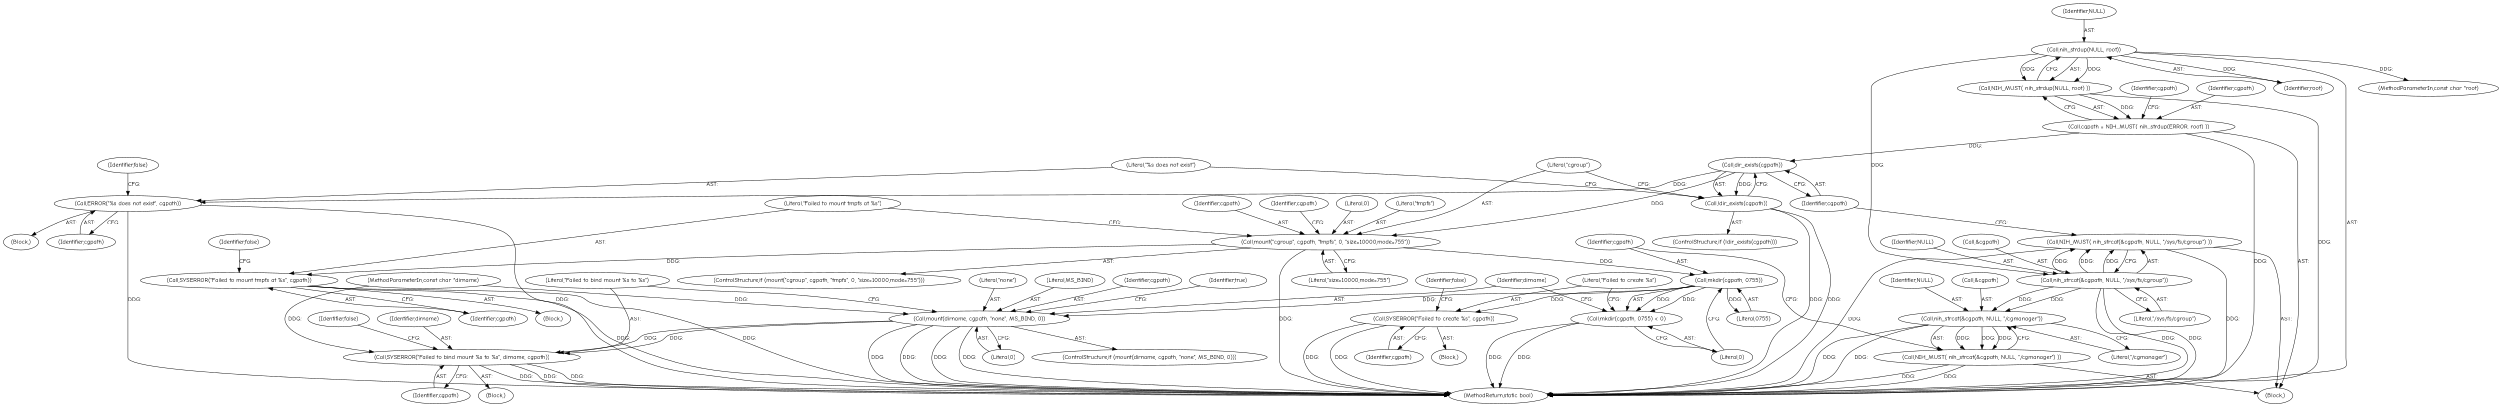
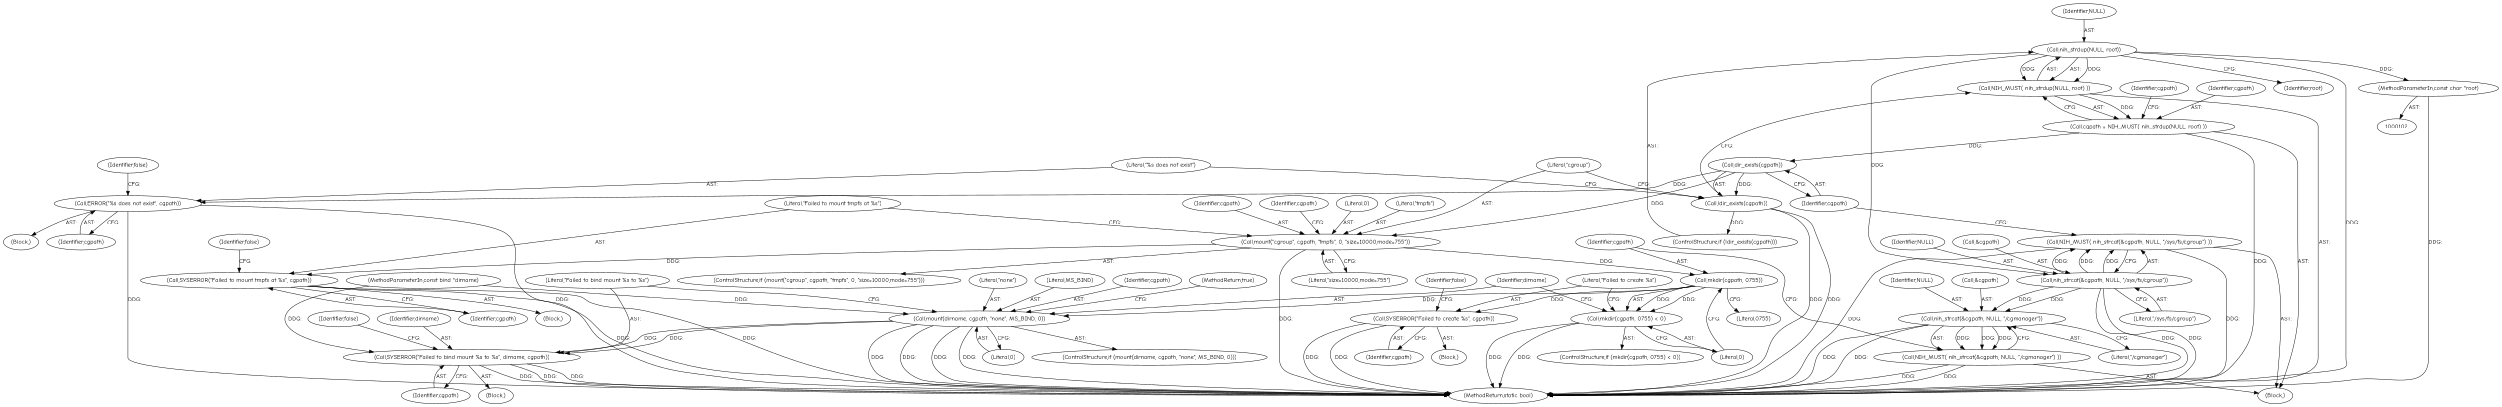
  digraph {
    fontname="Comic Neue"
    node [fontname="Comic Neue"]
    edge [fontname="Comic Neue"]
    n1 [label="(Call,nih_strdup(NULL, root))"]
    n2 [label="(Call,NIH_MUST( nih_strdup(NULL, root) ))"]
    n3 [label="(Call,nih_strcat(&cgpath, NULL, \"/sys/fs/cgroup\"))"]
    n4 [label="(MethodReturn,static bool)"]
    n5 [label="(Identifier,root)"]
    n6 [label="(MethodParameterIn,const char *root)"]
-   n7 [label="(Call,cgpath = NIH_MUST( nih_strdup(ERROR, root) ))"]
+   n7 [label="(Call,cgpath = NIH_MUST( nih_strdup(NULL, root) ))"]
    n8 [label="(Call,NIH_MUST( nih_strcat(&cgpath, NULL, \"/sys/fs/cgroup\") ))"]
    n9 [label="(Call,nih_strcat(&cgpath, NULL, \"/cgmanager\"))"]
    n10 [label="(Literal,\"/sys/fs/cgroup\")"]
+   1000102
    n12 [label="(Call,dir_exists(cgpath))"]
    n13 [label="(Block,)"]
    n14 [label="(Call,!dir_exists(cgpath))"]
    n15 [label="(Call,ERROR(\"%s does not exist\", cgpath))"]
    n16 [label="(Call,mount(\"cgroup\", cgpath, \"tmpfs\", 0, \"size=10000,mode=755\"))"]
    n17 [label="(Identifier,cgpath)"]
    n18 [label="(ControlStructure,if (!dir_exists(cgpath)))"]
    n19 [label="(Block,)"]
    n20 [label="(Identifier,cgpath)"]
    n21 [label="(Call,SYSERROR(\"Failed to mount tmpfs at %s\", cgpath))"]
    n22 [label="(Call,mkdir(cgpath, 0755))"]
    n23 [label="(Literal,\"size=10000,mode=755\")"]
    n24 [label="(ControlStructure,if (mount(\"cgroup\", cgpath, \"tmpfs\", 0, \"size=10000,mode=755\")))"]
    n25 [label="(Identifier,cgpath)"]
    n26 [label="(Block,)"]
    n27 [label="(Call,mkdir(cgpath, 0755) < 0)"]
    n28 [label="(Call,SYSERROR(\"Failed to create %s\", cgpath))"]
    n29 [label="(Call,mount(dirname, cgpath, \"none\", MS_BIND, 0))"]
    n30 [label="(Literal,0755)"]
+   n31 [label="(ControlStructure,if (mkdir(cgpath, 0755) < 0))"]
    n32 [label="(Literal,0)"]
    n33 [label="(Identifier,cgpath)"]
    n34 [label="(Block,)"]
    n35 [label="(Call,SYSERROR(\"Failed to bind mount %s to %s\", dirname, cgpath))"]
    n36 [label="(ControlStructure,if (mount(dirname, cgpath, \"none\", MS_BIND, 0)))"]
    n37 [label="(Literal,0)"]
    n38 [label="(Identifier,cgpath)"]
    n39 [label="(Block,)"]
    n40 [label="(Call,NIH_MUST( nih_strcat(&cgpath, NULL, \"/cgmanager\") ))"]
    n41 [label="(Literal,\"/cgmanager\")"]
    n42 [label="(Identifier,cgpath)"]
    n43 [label="(Literal,\"%s does not exist\")"]
    n44 [label="(Identifier,cgpath)"]
    n45 [label="(Literal,MS_BIND)"]
    n46 [label="(Identifier,cgpath)"]
    n47 [label="(Identifier,false)"]
    n48 [label="(Identifier,cgpath)"]
    n49 [label="(Identifier,NULL)"]
    n50 [label="(Identifier,NULL)"]
    n51 [label="(Identifier,cgpath)"]
    n52 [label="(Literal,\"Failed to create %s\")"]
    n53 [label="(Identifier,false)"]
-   n54 [label="(Identifier,true)"]
+   n54 [label="(MethodReturn,true)"]
    n55 [label="(Identifier,false)"]
-   n56 [label="(MethodParameterIn,const char *dirname)"]
+   n56 [label="(MethodParameterIn,const bind *dirname)"]
    n57 [label="(Identifier,false)"]
    n58 [label="(Literal,0)"]
    n59 [label="(Identifier,dirname)"]
    n60 [label="(Identifier,dirname)"]
    n61 [label="(Call,&cgpath)"]
    n62 [label="(Literal,\"Failed to mount tmpfs at %s\")"]
    n63 [label="(Identifier,NULL)"]
    n64 [label="(Literal,\"tmpfs\")"]
    n65 [label="(Literal,\"cgroup\")"]
    n66 [label="(Literal,\"none\")"]
    n67 [label="(Call,&cgpath)"]
    n68 [label="(Identifier,cgpath)"]
    n69 [label="(Literal,\"Failed to bind mount %s to %s\")"]
    n1 -> n2 [label="AST: "]
    n1 -> n2 [label="DDG: "]
    n1 -> n2 [label="DDG: "]
    n1 -> n3 [label="DDG: "]
-   n1 -> n4 [label="AST: "]
-   n1 -> n5 [label="DDG: "]
+   n1 -> n4 [label="DDG: "]
+   n1 -> n5 [label="CFG: "]
    n1 -> n6 [label="DDG: "]
-   n2 -> n1 [label="CFG: "]
-   n2 -> n4 [label="DDG: "]
+   n2 -> n1 [label="AST: "]
+   n2 -> n4 [label="AST: "]
    n2 -> n7 [label="AST: "]
    n2 -> n7 [label="DDG: "]
    n3 -> n4 [label="DDG: "]
    n3 -> n4 [label="DDG: "]
    n3 -> n8 [label="AST: "]
    n3 -> n8 [label="DDG: "]
    n3 -> n8 [label="DDG: "]
    n3 -> n8 [label="DDG: "]
    n3 -> n9 [label="DDG: "]
    n3 -> n9 [label="DDG: "]
    n3 -> n10 [label="CFG: "]
-   n5 -> n1 [label="AST: "]
+   n18 -> n1 [label="AST: "]
+   n6 -> n4 [label="DDG: "]
+   n6 -> 1000102 [label="AST: "]
    n7 -> n2 [label="CFG: "]
    n7 -> n4 [label="DDG: "]
    n7 -> n12 [label="DDG: "]
    n7 -> n13 [label="AST: "]
    n8 -> n3 [label="CFG: "]
    n8 -> n4 [label="DDG: "]
    n8 -> n4 [label="DDG: "]
    n8 -> n13 [label="AST: "]
    n9 -> n4 [label="DDG: "]
    n9 -> n4 [label="DDG: "]
    n9 -> n40 [label="AST: "]
    n9 -> n40 [label="DDG: "]
    n9 -> n40 [label="DDG: "]
    n9 -> n40 [label="DDG: "]
    n9 -> n41 [label="CFG: "]
    n10 -> n3 [label="AST: "]
    n12 -> n14 [label="AST: "]
    n12 -> n14 [label="DDG: "]
    n12 -> n15 [label="DDG: "]
    n12 -> n16 [label="DDG: "]
    n12 -> n17 [label="CFG: "]
    n14 -> n4 [label="DDG: "]
    n14 -> n4 [label="DDG: "]
-   n14 -> n12 [label="CFG: "]
-   n14 -> n18 [label="AST: "]
+   n14 -> n2 [label="CFG: "]
+   n14 -> n18 [label="DDG: "]
    n15 -> n4 [label="DDG: "]
    n15 -> n4 [label="DDG: "]
    n15 -> n19 [label="AST: "]
    n15 -> n20 [label="CFG: "]
    n16 -> n4 [label="DDG: "]
    n16 -> n21 [label="DDG: "]
    n16 -> n22 [label="DDG: "]
    n16 -> n23 [label="CFG: "]
    n16 -> n24 [label="AST: "]
    n17 -> n8 [label="CFG: "]
    n17 -> n12 [label="AST: "]
    n20 -> n15 [label="AST: "]
    n21 -> n4 [label="DDG: "]
    n21 -> n4 [label="DDG: "]
    n21 -> n25 [label="CFG: "]
    n21 -> n26 [label="AST: "]
    n22 -> n27 [label="AST: "]
    n22 -> n27 [label="DDG: "]
    n22 -> n27 [label="DDG: "]
    n22 -> n28 [label="DDG: "]
    n22 -> n29 [label="DDG: "]
-   n22 -> n30 [label="DDG: "]
+   n22 -> n30 [label="CFG: "]
    n23 -> n16 [label="AST: "]
    n25 -> n21 [label="AST: "]
    n27 -> n4 [label="DDG: "]
    n27 -> n4 [label="DDG: "]
+   n27 -> n31 [label="AST: "]
    n27 -> n32 [label="CFG: "]
    n28 -> n4 [label="DDG: "]
    n28 -> n4 [label="DDG: "]
    n28 -> n33 [label="CFG: "]
    n28 -> n34 [label="AST: "]
    n29 -> n4 [label="DDG: "]
    n29 -> n4 [label="DDG: "]
    n29 -> n4 [label="DDG: "]
    n29 -> n4 [label="DDG: "]
    n29 -> n35 [label="DDG: "]
    n29 -> n35 [label="DDG: "]
    n29 -> n36 [label="AST: "]
    n29 -> n37 [label="CFG: "]
-   n30 -> n22 [label="AST: "]
    n32 -> n22 [label="CFG: "]
    n32 -> n27 [label="AST: "]
    n33 -> n28 [label="AST: "]
    n35 -> n4 [label="DDG: "]
    n35 -> n4 [label="DDG: "]
    n35 -> n4 [label="DDG: "]
    n35 -> n38 [label="CFG: "]
    n35 -> n39 [label="AST: "]
    n37 -> n29 [label="AST: "]
    n38 -> n35 [label="AST: "]
    n40 -> n4 [label="DDG: "]
    n40 -> n4 [label="DDG: "]
    n40 -> n9 [label="CFG: "]
    n40 -> n13 [label="AST: "]
    n41 -> n9 [label="AST: "]
    n42 -> n22 [label="AST: "]
    n42 -> n40 [label="CFG: "]
    n43 -> n14 [label="CFG: "]
    n43 -> n15 [label="AST: "]
    n44 -> n16 [label="AST: "]
    n45 -> n29 [label="AST: "]
    n46 -> n16 [label="CFG: "]
    n47 -> n35 [label="CFG: "]
    n48 -> n7 [label="CFG: "]
    n49 -> n9 [label="AST: "]
    n50 -> n3 [label="AST: "]
    n51 -> n29 [label="AST: "]
    n52 -> n27 [label="CFG: "]
    n52 -> n28 [label="AST: "]
    n53 -> n28 [label="CFG: "]
    n54 -> n29 [label="CFG: "]
    n55 -> n15 [label="CFG: "]
    n56 -> n29 [label="DDG: "]
    n56 -> n35 [label="DDG: "]
    n57 -> n21 [label="CFG: "]
    n58 -> n16 [label="AST: "]
    n59 -> n35 [label="AST: "]
    n60 -> n27 [label="CFG: "]
    n60 -> n29 [label="AST: "]
    n61 -> n3 [label="AST: "]
    n62 -> n16 [label="CFG: "]
    n62 -> n21 [label="AST: "]
    n63 -> n1 [label="AST: "]
    n64 -> n16 [label="AST: "]
    n65 -> n14 [label="CFG: "]
    n65 -> n16 [label="AST: "]
    n66 -> n29 [label="AST: "]
    n67 -> n9 [label="AST: "]
    n68 -> n7 [label="AST: "]
    n69 -> n29 [label="CFG: "]
    n69 -> n35 [label="AST: "]
  }
